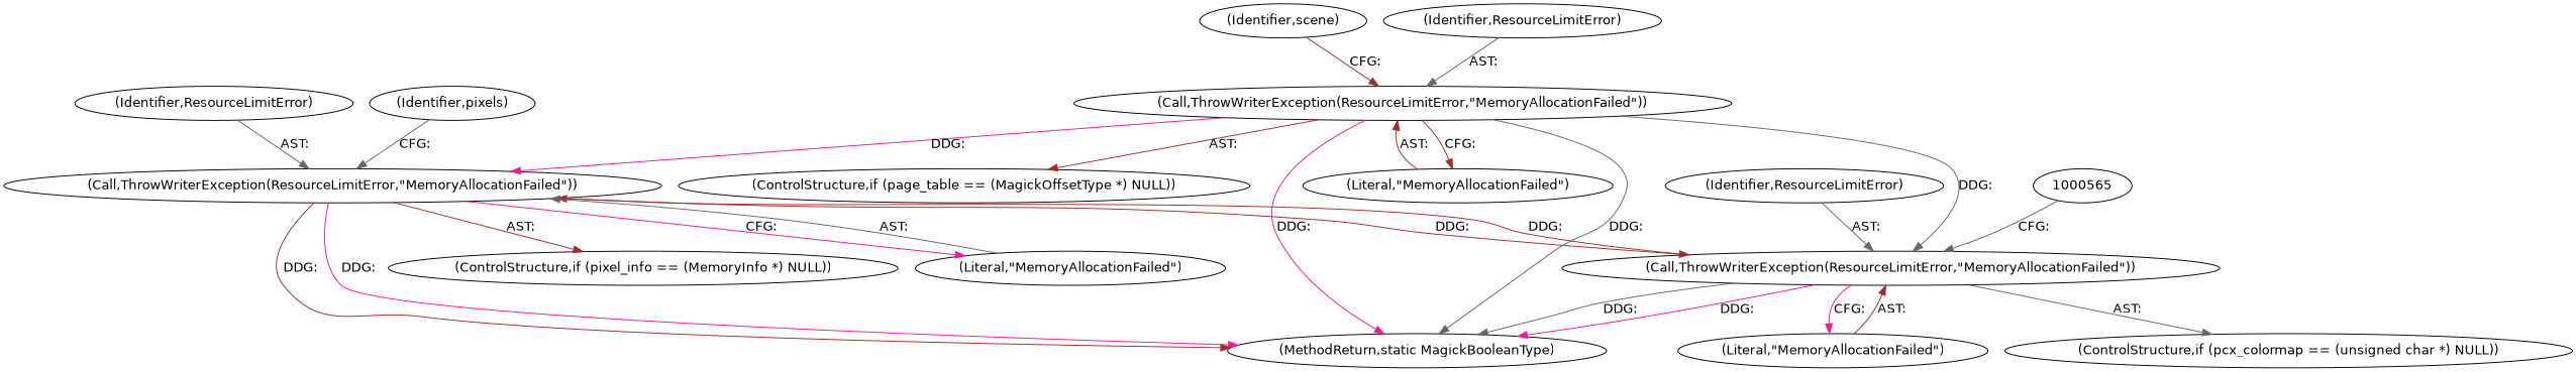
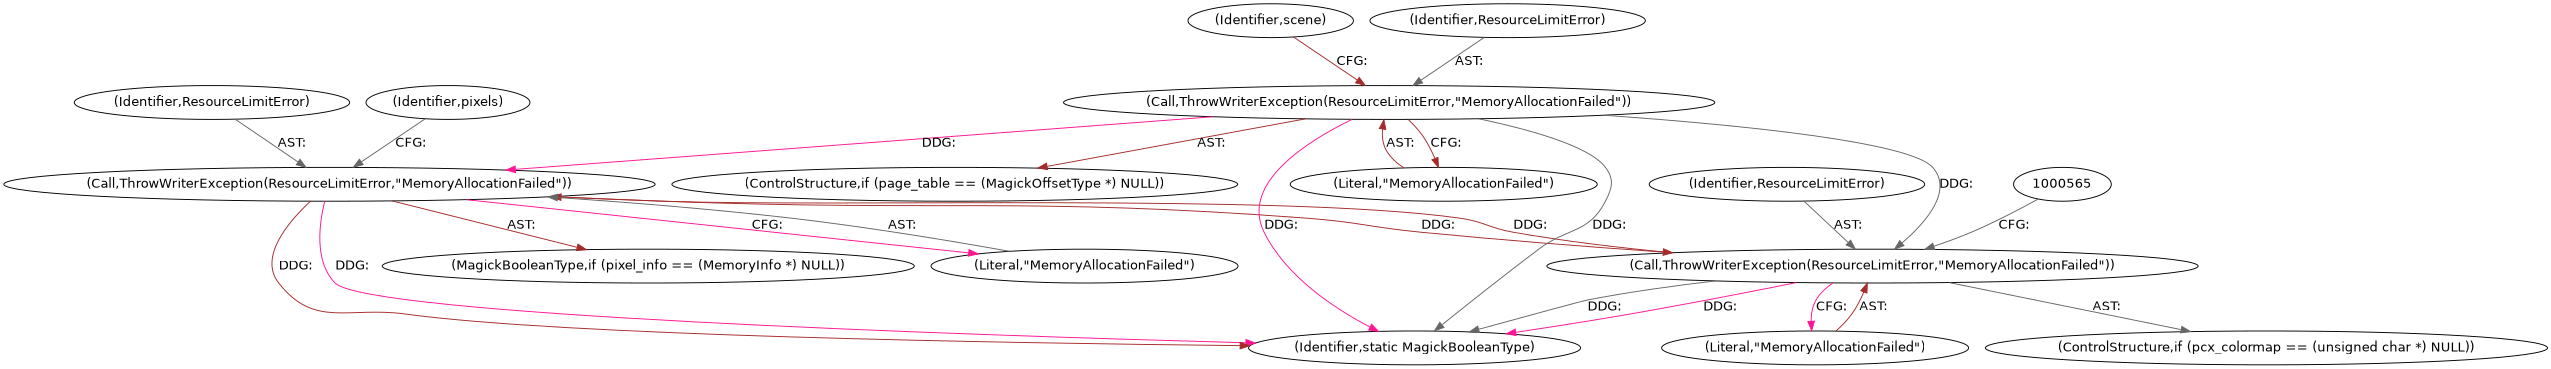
  digraph {
    fontname="DejaVu Sans"
    node [fontname="DejaVu Sans"]
    edge [color=gray40 fontname="DejaVu Sans"]
    n1 [label="(Call,ThrowWriterException(ResourceLimitError,\"MemoryAllocationFailed\"))"]
    n2 [label="(Call,ThrowWriterException(ResourceLimitError,\"MemoryAllocationFailed\"))"]
-   n3 [label="(ControlStructure,if (pixel_info == (MemoryInfo *) NULL))"]
+   n3 [label="(MagickBooleanType,if (pixel_info == (MemoryInfo *) NULL))"]
    n4 [label="(Literal,\"MemoryAllocationFailed\")"]
-   n5 [label="(MethodReturn,static MagickBooleanType)"]
+   n5 [label="(Identifier,static MagickBooleanType)"]
    n6 [label="(ControlStructure,if (pcx_colormap == (unsigned char *) NULL))"]
    n7 [label="(Literal,\"MemoryAllocationFailed\")"]
    n8 [label="(Call,ThrowWriterException(ResourceLimitError,\"MemoryAllocationFailed\"))"]
    n9 [label="(ControlStructure,if (page_table == (MagickOffsetType *) NULL))"]
    n10 [label="(Literal,\"MemoryAllocationFailed\")"]
    n11 [label="(Identifier,ResourceLimitError)"]
    n12 [label="(Identifier,ResourceLimitError)"]
    n13 [label="(Identifier,scene)"]
    n14 [label="(Identifier,ResourceLimitError)"]
    n15 [label="(Identifier,pixels)"]
    n16 [label=1000565]
    n1 -> n2 [color=brown label="DDG: "]
    n1 -> n3 [color=brown label="AST: "]
    n1 -> n4 [color=deeppink label="CFG: "]
    n1 -> n5 [color=deeppink label="DDG: "]
    n1 -> n5 [color=brown label="DDG: "]
    n2 -> n1 [color=brown label="DDG: "]
    n2 -> n5 [color=deeppink label="DDG: "]
    n2 -> n5 [label="DDG: "]
    n2 -> n6 [label="AST: "]
    n2 -> n7 [color=deeppink label="CFG: "]
    n4 -> n1 [label="AST: "]
    n7 -> n2 [color=brown label="AST: "]
    n8 -> n1 [color=deeppink label="DDG: "]
    n8 -> n2 [label="DDG: "]
    n8 -> n5 [color=deeppink label="DDG: "]
    n8 -> n5 [label="DDG: "]
    n8 -> n9 [color=brown label="AST: "]
    n8 -> n10 [color=brown label="CFG: "]
    n10 -> n8 [color=brown label="AST: "]
    n11 -> n1 [label="AST: "]
    n12 -> n2 [label="AST: "]
    n13 -> n8 [color=brown label="CFG: "]
    n14 -> n8 [label="AST: "]
    n15 -> n1 [label="CFG: "]
    n16 -> n2 [label="CFG: "]
  }
